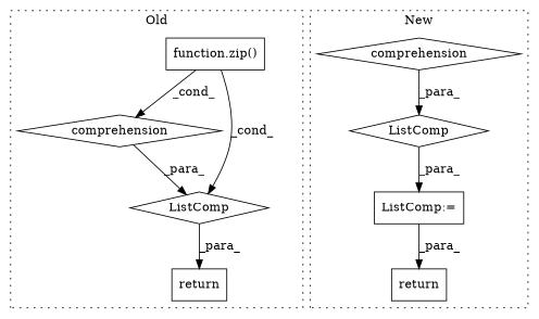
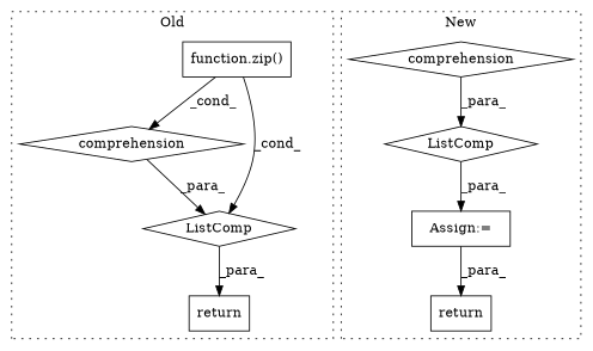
  digraph {
    node [a=45 l=3 shape=box]
    n1 [a=75 l="4,1" label="function.zip()" s="2475,2505"]
    n2 [label=comprehension s=2461 shape=diamond]
    n3 [a=106 l=69 label=ListComp s=2438 shape=diamond]
    n4 [a=93 l=7 label=return s=2431]
    n5 [a=106 l=55 label=ListComp s=1266 shape=diamond]
    n6 [label=comprehension s=1289 shape=diamond]
-   n7 [a=68 label="ListComp:=" s=1263]
+   n7 [a=68 label="Assign:=" s=1263]
    n8 [a=93 l=7 label=return s=1327]
    subgraph cluster_1 {
      label=Old
      style=dotted
      n1
      n2
      n3
      n4
    }
    subgraph cluster_2 {
      label=New
      style=dotted
      n5
      n6
      n7
      n8
    }
    n1 -> n2 [label=_cond_]
    n1 -> n3 [label=_cond_]
    n2 -> n3 [label=_para_]
    n3 -> n4 [label=_para_]
    n5 -> n7 [label=_para_]
    n6 -> n5 [label=_para_]
    n7 -> n8 [label=_para_]
  }
